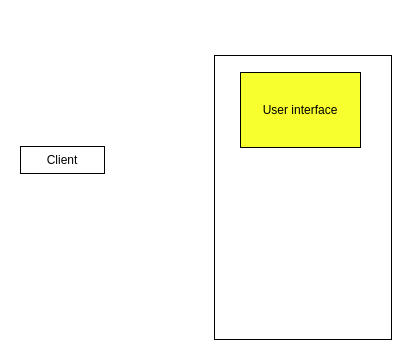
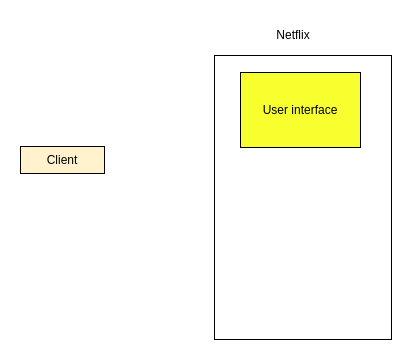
  <mxCell id="0" />
  <mxCell id="1" parent="0" />
- <mxCell id="2" value="Client" style="rounded=0;whiteSpace=wrap;html=1;" vertex="1" parent="1"><mxGeometry x="20" y="146" width="84" height="27" as="geometry" /></mxCell>
+ <mxCell id="2" value="Client" style="rounded=0;whiteSpace=wrap;html=1;fillColor=#fff2cc;" vertex="1" parent="1"><mxGeometry x="20" y="146" width="84" height="27" as="geometry" /></mxCell>
+ <mxCell id="3" value="Netflix" style="text;strokeColor=none;align=center;fillColor=none;html=1;verticalAlign=middle;whiteSpace=wrap;rounded=0;" vertex="1" parent="1"><mxGeometry x="263" y="20" width="60" height="30" as="geometry" /></mxCell>
  <mxCell id="4" value="" style="rounded=0;whiteSpace=wrap;html=1;direction=south;" vertex="1" parent="1"><mxGeometry x="214" y="55" width="177" height="284" as="geometry" /></mxCell>
  <mxCell id="5" value="User interface" style="rounded=0;whiteSpace=wrap;html=1;fillColor=#F8FF2E;" vertex="1" parent="1"><mxGeometry x="240" y="72" width="120" height="75" as="geometry" /></mxCell>
